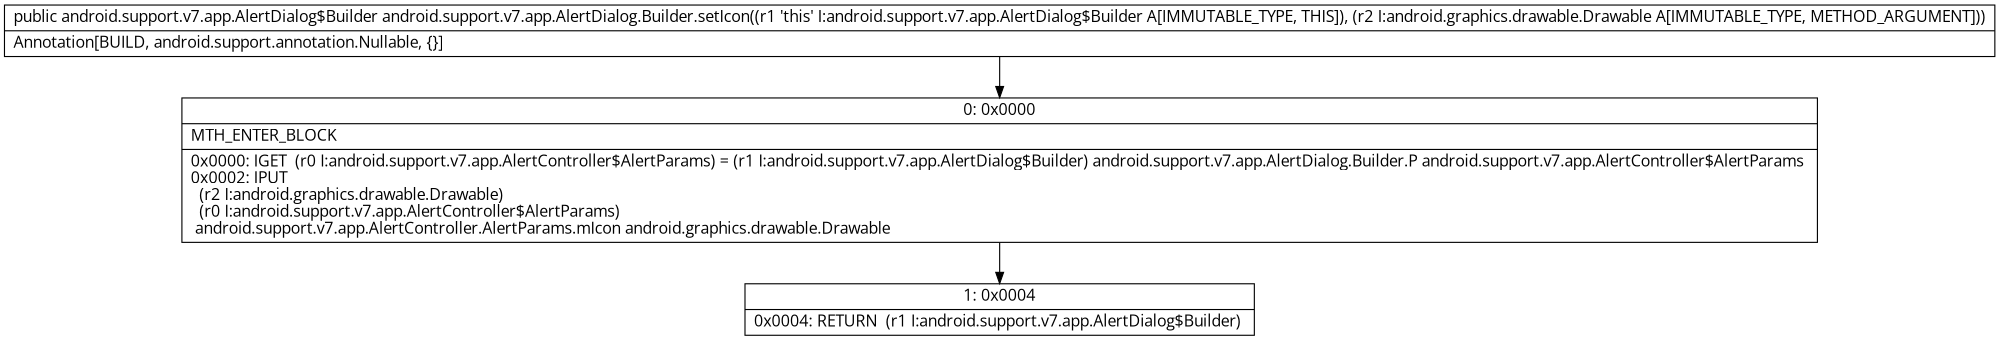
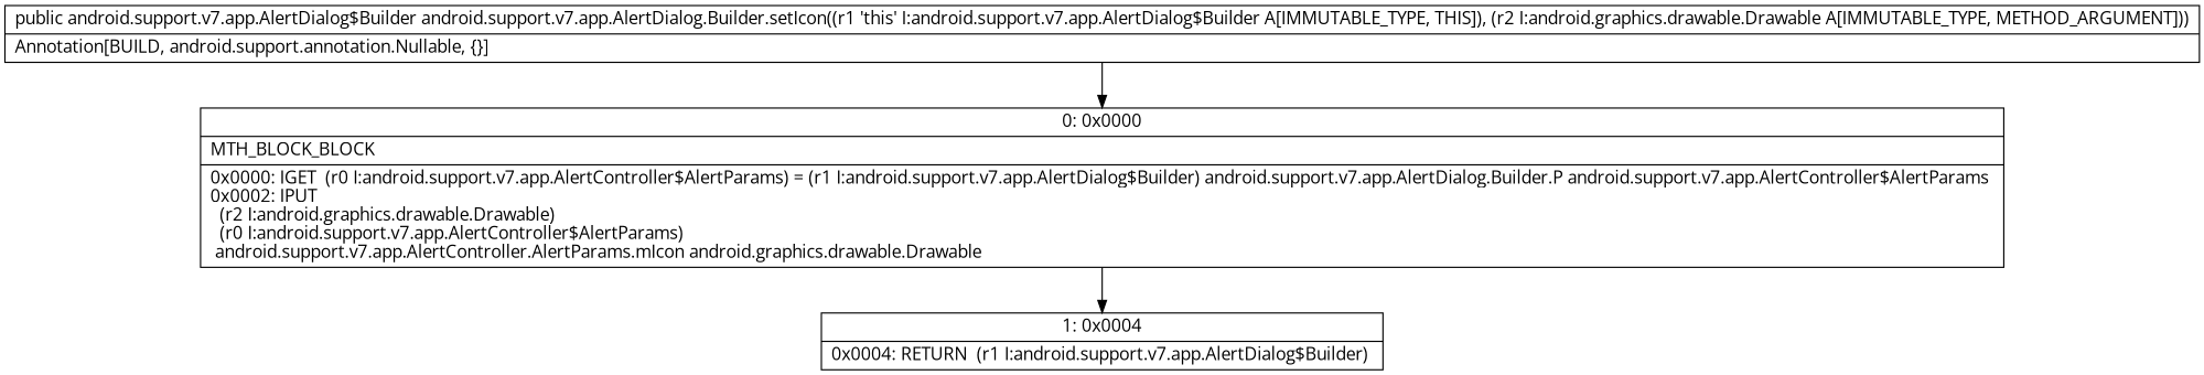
  digraph {
    fontname="Open Sans"
    node [shape=record fontname="Open Sans"]
    edge [fontname="Open Sans"]
-   n1 [label="{0\:\ 0x0000|MTH_ENTER_BLOCK\l|0x0000: IGET  (r0 I:android.support.v7.app.AlertController$AlertParams) = (r1 I:android.support.v7.app.AlertDialog$Builder) android.support.v7.app.AlertDialog.Builder.P android.support.v7.app.AlertController$AlertParams \l0x0002: IPUT  \l  (r2 I:android.graphics.drawable.Drawable)\l  (r0 I:android.support.v7.app.AlertController$AlertParams)\l android.support.v7.app.AlertController.AlertParams.mIcon android.graphics.drawable.Drawable \l}"]
+   n1 [label="{0\:\ 0x0000|MTH_BLOCK_BLOCK\l|0x0000: IGET  (r0 I:android.support.v7.app.AlertController$AlertParams) = (r1 I:android.support.v7.app.AlertDialog$Builder) android.support.v7.app.AlertDialog.Builder.P android.support.v7.app.AlertController$AlertParams \l0x0002: IPUT  \l  (r2 I:android.graphics.drawable.Drawable)\l  (r0 I:android.support.v7.app.AlertController$AlertParams)\l android.support.v7.app.AlertController.AlertParams.mIcon android.graphics.drawable.Drawable \l}"]
    n2 [label="{1\:\ 0x0004|0x0004: RETURN  (r1 I:android.support.v7.app.AlertDialog$Builder) \l}"]
    n3 [label="{public android.support.v7.app.AlertDialog$Builder android.support.v7.app.AlertDialog.Builder.setIcon((r1 'this' I:android.support.v7.app.AlertDialog$Builder A[IMMUTABLE_TYPE, THIS]), (r2 I:android.graphics.drawable.Drawable A[IMMUTABLE_TYPE, METHOD_ARGUMENT]))  | Annotation[BUILD, android.support.annotation.Nullable, \{\}]\l}"]
    n1 -> n2
    n3 -> n1
  }
